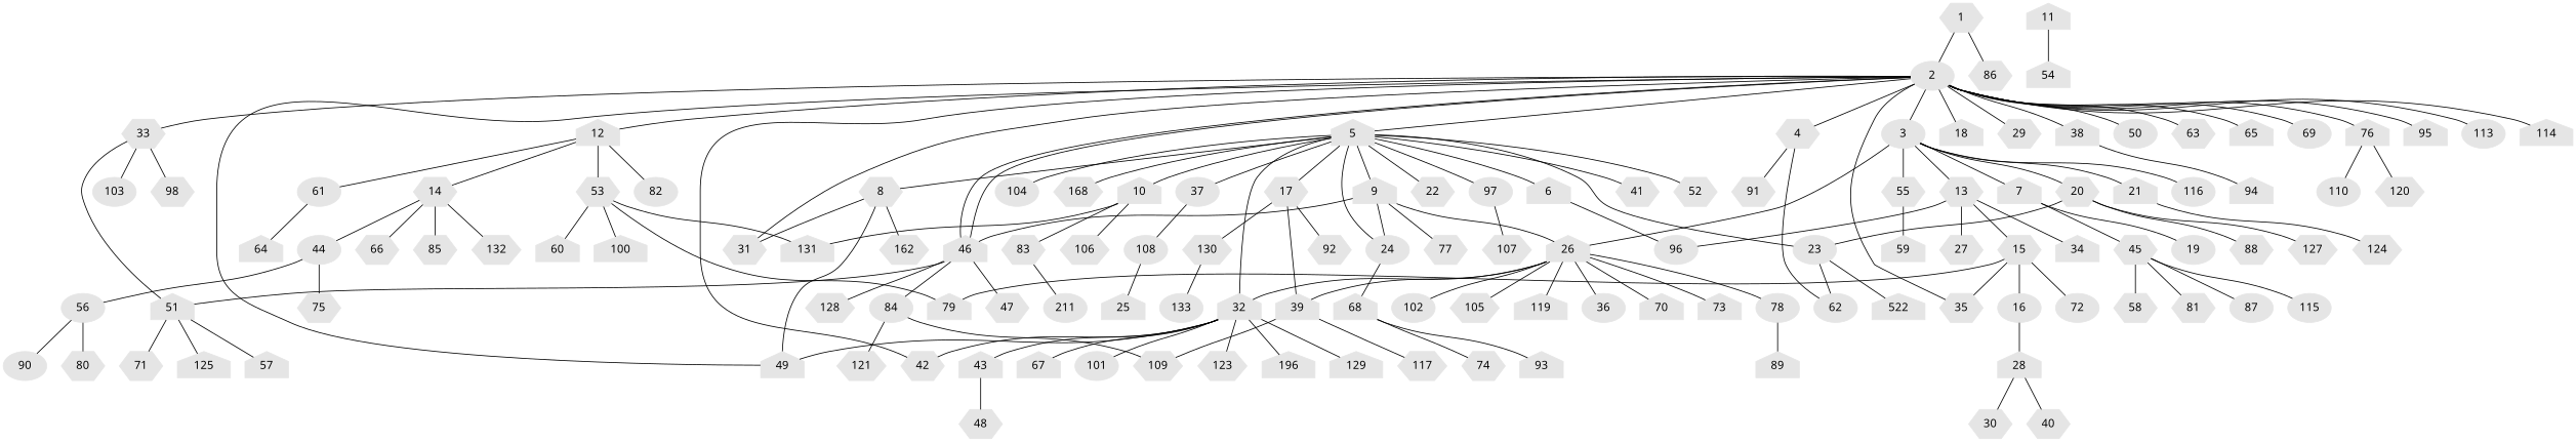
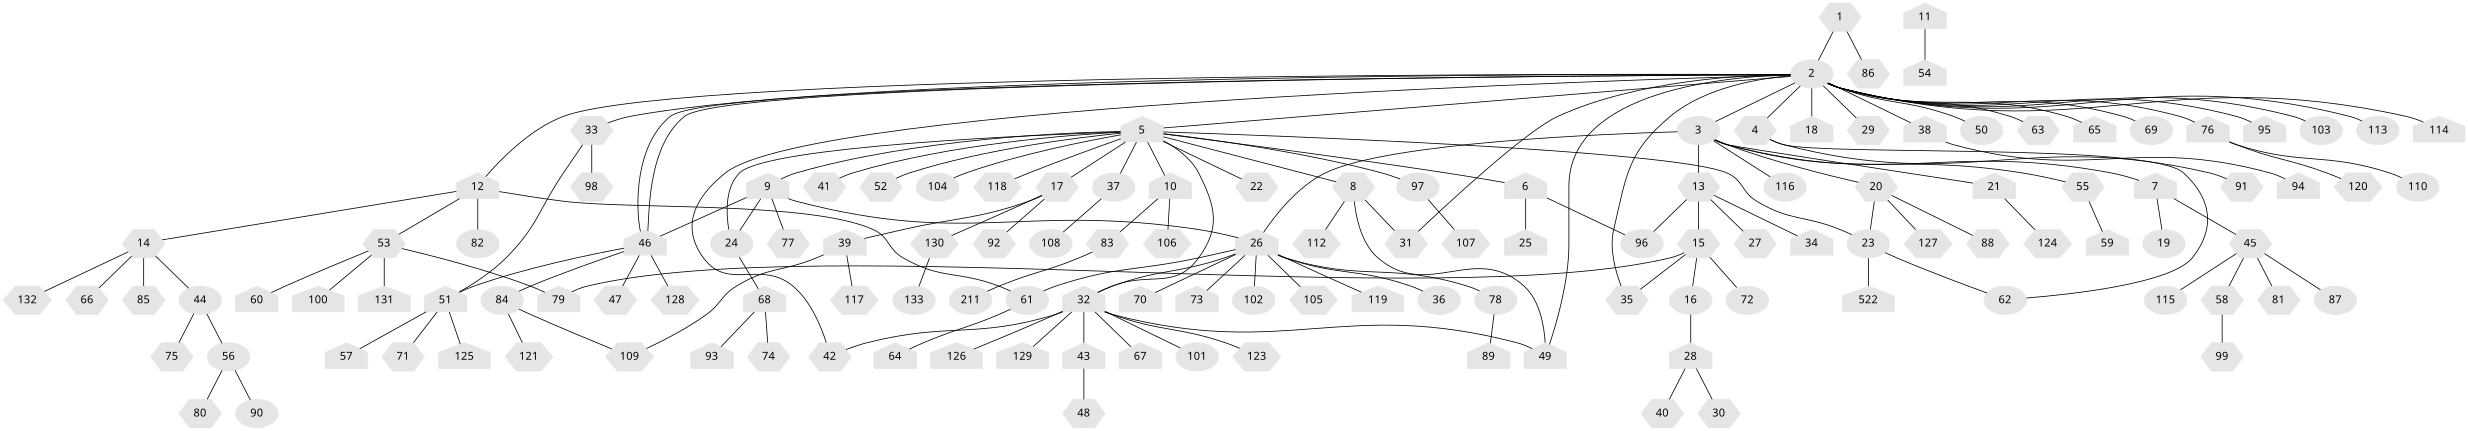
  graph {
    fontname="Noto Sans"
    node [color=gray90 fontname="Noto Sans" shape=hexagon style=filled]
    edge [fontname="Noto Sans"]
    2 [shape=ellipse]
    1
    86
    3 [shape=ellipse]
    4
    5 [shape=house]
    12 [shape=house]
    18 [shape=house]
    29
    31
    33
    35
    38 [shape=house]
    42
    46 [shape=house]
    49 [shape=house]
    50 [shape=ellipse]
    63
    65 [shape=house]
    69 [shape=ellipse]
    76 [shape=house]
    95 [shape=house]
    103 [shape=ellipse]
    113 [shape=ellipse]
    114 [shape=house]
    7 [shape=house]
    13
    20
    21 [shape=house]
    26 [shape=house]
    55
    116 [shape=ellipse]
    62 [shape=ellipse]
    91
    6 [shape=house]
    8
    9 [shape=house]
    10 [shape=house]
    17
    22
    23 [shape=ellipse]
    24 [shape=ellipse]
    32 [shape=house]
    37 [shape=ellipse]
    41
    52
    97 [shape=ellipse]
    104 [shape=ellipse]
-   118 [label=168]
+   118
    11 [shape=house]
    54 [shape=house]
    14
    53
    61 [shape=ellipse]
    82 [shape=ellipse]
    51 [shape=house]
    98
    94 [shape=house]
    47
    84 [shape=ellipse]
    128
    110 [shape=ellipse]
    120
    19 [shape=ellipse]
    45
    96 [shape=ellipse]
    15
    27
    34 [shape=house]
    88
    127
    124
    36 [shape=ellipse]
    70 [shape=house]
    73 [shape=house]
    78 [shape=ellipse]
    102 [shape=ellipse]
    105
    119 [shape=house]
    59 [shape=house]
    25 [shape=house]
-   112 [label=162]
+   112
    77
    83
    106
    131 [shape=house]
    39 [shape=house]
    92
    130
    n90 [label=522 shape=house]
    68 [shape=house]
    43 [shape=house]
    67 [shape=house]
    101 [shape=ellipse]
    123
-   126 [shape=house label=196]
+   126 [shape=house]
    129 [shape=house]
    108 [shape=ellipse]
    107
    58
    81
    87 [shape=ellipse]
    115 [shape=ellipse]
    n104 [label=211 shape=ellipse]
    44 [shape=ellipse]
    66
    85
    132
    79 [shape=house]
    60 [shape=house]
    100 [shape=house]
    64 [shape=house]
    16 [shape=ellipse]
    72 [shape=ellipse]
    56 [shape=ellipse]
    75
    28 [shape=house]
    30
    40
    109
    117
    133 [shape=ellipse]
    74
    93 [shape=house]
    89 [shape=house]
    48
    57 [shape=house]
    71
    125 [shape=house]
    80
    90 [shape=ellipse]
+   99
    121
    2 -- 3
    2 -- 4
    2 -- 5
    2 -- 12
    2 -- 18
    2 -- 29
    2 -- 31
    2 -- 33
    2 -- 35
    2 -- 38
    2 -- 42
    2 -- 46
    2 -- 46
    2 -- 49
    2 -- 50
    2 -- 63
    2 -- 65
    2 -- 69
    2 -- 76
    2 -- 95
-   33 -- 103
+   2 -- 103
    2 -- 113
    2 -- 114
    1 -- 2
    1 -- 86
    3 -- 7
    3 -- 13
    3 -- 20
    3 -- 21
    3 -- 26
    3 -- 55
    3 -- 116
    4 -- 62
    4 -- 91
    5 -- 6
    5 -- 8
    5 -- 9
    5 -- 10
    5 -- 17
    5 -- 22
    5 -- 23
    5 -- 24
    5 -- 32
    5 -- 37
    5 -- 41
    5 -- 52
    5 -- 97
    5 -- 104
    5 -- 118
    12 -- 14
    12 -- 53
    12 -- 61
    12 -- 82
    33 -- 51
    33 -- 98
    38 -- 94
    46 -- 51
    46 -- 47
    46 -- 84
    46 -- 128
    76 -- 110
    76 -- 120
    7 -- 19
    7 -- 45
    13 -- 96
    13 -- 15
    13 -- 27
    13 -- 34
    20 -- 23
    20 -- 88
    20 -- 127
    21 -- 124
    26 -- 32
-   26 -- 39
+   26 -- 61
    26 -- 36
    26 -- 70
    26 -- 73
    26 -- 78
    26 -- 102
    26 -- 105
    26 -- 119
    55 -- 59
    6 -- 96
-   108 -- 25
+   6 -- 25
    8 -- 31
    8 -- 49
    8 -- 112
    9 -- 46
    9 -- 26
    9 -- 24
    9 -- 77
    10 -- 83
    10 -- 106
-   10 -- 131
    17 -- 39
    17 -- 92
    17 -- 130
    23 -- 62
    23 -- n90
    24 -- 68
    32 -- 42
    32 -- 49
    32 -- 43
    32 -- 67
    32 -- 101
    32 -- 123
    32 -- 126
    32 -- 129
    37 -- 108
    97 -- 107
    11 -- 54
    14 -- 44
    14 -- 66
    14 -- 85
    14 -- 132
    53 -- 131
    53 -- 79
    53 -- 60
    53 -- 100
    61 -- 64
    51 -- 57
    51 -- 71
    51 -- 125
    84 -- 109
    84 -- 121
    45 -- 58
    45 -- 81
    45 -- 87
    45 -- 115
    15 -- 35
    15 -- 79
    15 -- 16
    15 -- 72
    78 -- 89
    83 -- n104
    39 -- 109
    39 -- 117
    130 -- 133
    68 -- 74
    68 -- 93
    43 -- 48
+   58 -- 99
    44 -- 56
    44 -- 75
    16 -- 28
    56 -- 80
    56 -- 90
    28 -- 30
    28 -- 40
  }
